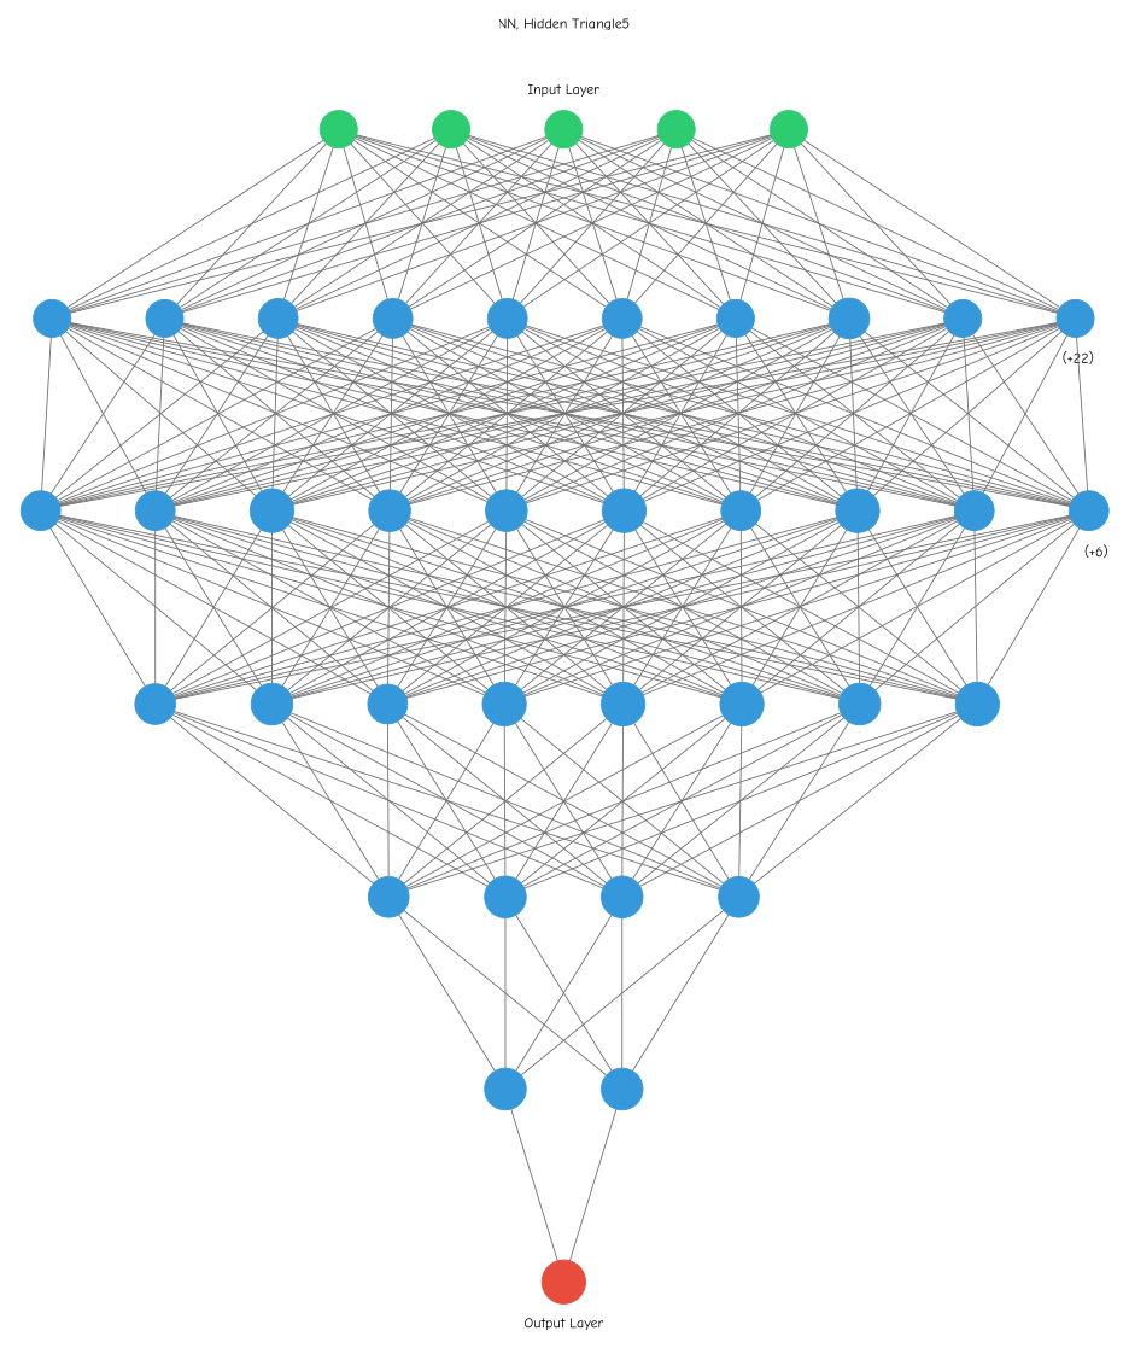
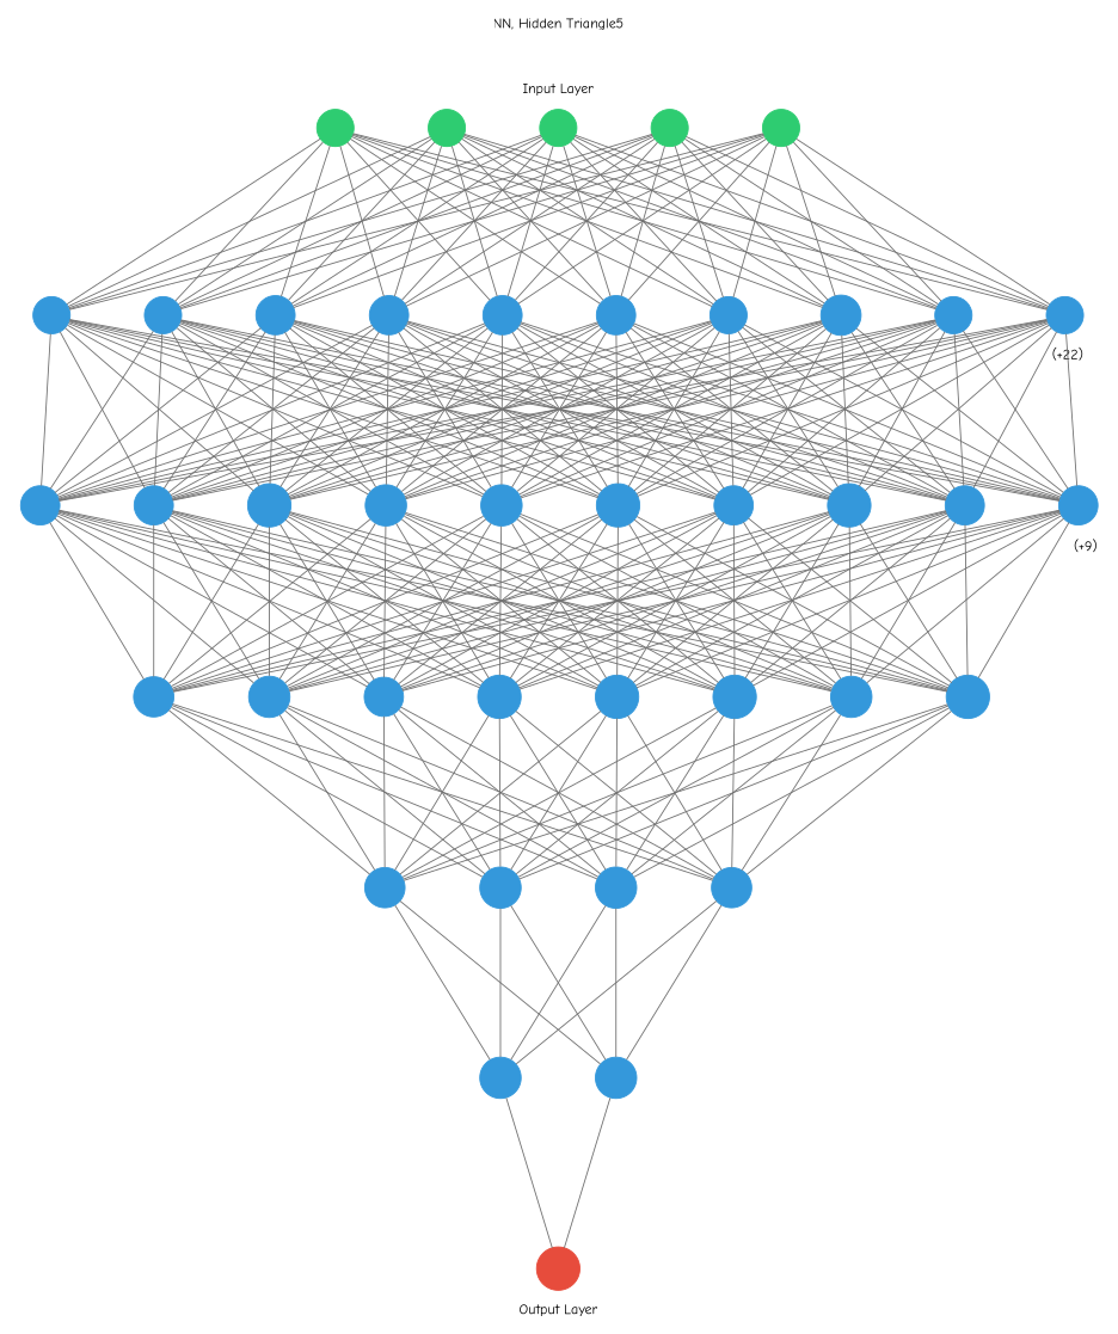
  digraph {
    arrowShape=none
    nodesep=1
    ranksep=2
    splines=false
    fontname="Comic Neue"
    node [color="#3498db" fontcolor="#3498db" shape=circle style=filled fontname="Comic Neue"]
    edge [arrowhead=none color="#707070" fontname="Comic Neue"]
    1 [color="#2ecc71" fontcolor="#2ecc71"]
    2 [color="#2ecc71" fontcolor="#2ecc71"]
    3 [color="#2ecc71" fontcolor="#2ecc71"]
    4 [color="#2ecc71" fontcolor="#2ecc71"]
    5 [color="#2ecc71" fontcolor="#2ecc71"]
    6
    7
    8
    9
    10
    11
    12
    13
    14
    15
    16
    17
    18
    19
    20
    21
    22
    23
    24
    25
    26
    27
    28
    29
    30
    31
    32
    33
    34
    35
    36
    37
    38
    39
    40 [color="#e74c3c" fontcolor="#e74c3c"]
    subgraph cluster_1 {
      color=white
      label="NN, Hidden Triangle5\n\n\n\nInput Layer"
      rank=same
      1
      2
      3
      4
      5
    }
    subgraph cluster_2 {
      color=white
      label=" (+22)"
      labeljust=right
      labelloc=b
      rank=same
      6
      7
      8
      9
      10
      11
      12
      13
      14
      15
    }
    subgraph cluster_3 {
      color=white
-     label=" (+6)"
+     label=" (+9)"
      labeljust=right
      labelloc=b
      rank=same
      16
      17
      18
      19
      20
      21
      22
      23
      24
      25
    }
    subgraph cluster_4 {
      color=white
      labeljust=right
      labelloc=b
      rank=same
      26
      27
      28
      29
      30
      31
      32
      33
    }
    subgraph cluster_5 {
      color=white
      labeljust=right
      labelloc=b
      rank=same
      34
      35
      36
      37
    }
    subgraph cluster_6 {
      color=white
      labeljust=right
      labelloc=b
      rank=same
      38
      39
    }
    subgraph cluster_7 {
      color=white
      label="Output Layer"
      labeljust=1
      labelloc=bottom
      rank=same
      40
    }
    1 -> 6
    1 -> 7
    1 -> 8
    1 -> 9
    1 -> 10
    1 -> 11
    1 -> 12
    1 -> 13
    1 -> 14
    1 -> 15
    2 -> 6
    2 -> 7
    2 -> 8
    2 -> 9
    2 -> 10
    2 -> 11
    2 -> 12
    2 -> 13
    2 -> 14
    2 -> 15
    3 -> 6
    3 -> 7
    3 -> 8
    3 -> 9
    3 -> 10
    3 -> 11
    3 -> 12
    3 -> 13
    3 -> 14
    3 -> 15
    4 -> 6
    4 -> 7
    4 -> 8
    4 -> 9
    4 -> 10
    4 -> 11
    4 -> 12
    4 -> 13
    4 -> 14
    4 -> 15
    5 -> 6
    5 -> 7
    5 -> 8
    5 -> 9
    5 -> 10
    5 -> 11
    5 -> 12
    5 -> 13
    5 -> 14
    5 -> 15
    6 -> 16
    6 -> 17
    6 -> 18
    6 -> 19
    6 -> 20
    6 -> 21
    6 -> 22
    6 -> 23
    6 -> 24
    6 -> 25
    7 -> 16
    7 -> 17
    7 -> 18
    7 -> 19
    7 -> 20
    7 -> 21
    7 -> 22
    7 -> 23
    7 -> 24
    7 -> 25
    8 -> 16
    8 -> 17
    8 -> 18
    8 -> 19
    8 -> 20
    8 -> 21
    8 -> 22
    8 -> 23
    8 -> 24
    8 -> 25
    9 -> 16
    9 -> 17
    9 -> 18
    9 -> 19
    9 -> 20
    9 -> 21
    9 -> 22
    9 -> 23
    9 -> 24
    9 -> 25
    10 -> 16
    10 -> 17
    10 -> 18
    10 -> 19
    10 -> 20
    10 -> 21
    10 -> 22
    10 -> 23
    10 -> 24
    10 -> 25
    11 -> 16
    11 -> 17
    11 -> 18
    11 -> 19
    11 -> 20
    11 -> 21
    11 -> 22
    11 -> 23
    11 -> 24
    11 -> 25
    12 -> 16
    12 -> 17
    12 -> 18
    12 -> 19
    12 -> 20
    12 -> 21
    12 -> 22
    12 -> 23
    12 -> 24
    12 -> 25
    13 -> 16
    13 -> 17
    13 -> 18
    13 -> 19
    13 -> 20
    13 -> 21
    13 -> 22
    13 -> 23
    13 -> 24
    13 -> 25
    14 -> 16
    14 -> 17
    14 -> 18
    14 -> 19
    14 -> 20
    14 -> 21
    14 -> 22
    14 -> 23
    14 -> 24
    14 -> 25
    15 -> 16
    15 -> 17
    15 -> 18
    15 -> 19
    15 -> 20
    15 -> 21
    15 -> 22
    15 -> 23
    15 -> 24
    15 -> 25
    16 -> 26
    16 -> 27
    16 -> 28
    16 -> 29
    16 -> 30
    16 -> 31
    16 -> 32
    16 -> 33
    17 -> 26
    17 -> 27
    17 -> 28
    17 -> 29
    17 -> 30
    17 -> 31
    17 -> 32
    17 -> 33
    18 -> 26
    18 -> 27
    18 -> 28
    18 -> 29
    18 -> 30
    18 -> 31
    18 -> 32
    18 -> 33
    19 -> 26
    19 -> 27
    19 -> 28
    19 -> 29
    19 -> 30
    19 -> 31
    19 -> 32
    19 -> 33
    20 -> 26
    20 -> 27
    20 -> 28
    20 -> 29
    20 -> 30
    20 -> 31
    20 -> 32
    20 -> 33
    21 -> 26
    21 -> 27
    21 -> 28
    21 -> 29
    21 -> 30
    21 -> 31
    21 -> 32
    21 -> 33
    22 -> 26
    22 -> 27
    22 -> 28
    22 -> 29
    22 -> 30
    22 -> 31
    22 -> 32
    22 -> 33
    23 -> 26
    23 -> 27
    23 -> 28
    23 -> 29
    23 -> 30
    23 -> 31
    23 -> 32
    23 -> 33
    24 -> 26
    24 -> 27
    24 -> 28
    24 -> 29
    24 -> 30
    24 -> 31
    24 -> 32
    24 -> 33
    25 -> 26
    25 -> 27
    25 -> 28
    25 -> 29
    25 -> 30
    25 -> 31
    25 -> 32
    25 -> 33
    26 -> 34
    26 -> 35
    26 -> 36
    26 -> 37
    27 -> 34
    27 -> 35
    27 -> 36
    27 -> 37
    28 -> 34
    28 -> 35
    28 -> 36
    28 -> 37
    29 -> 34
    29 -> 35
    29 -> 36
    29 -> 37
    30 -> 34
    30 -> 35
    30 -> 36
    30 -> 37
    31 -> 34
    31 -> 35
    31 -> 36
    31 -> 37
    32 -> 34
    32 -> 35
    32 -> 36
    32 -> 37
    33 -> 34
    33 -> 35
    33 -> 36
    33 -> 37
    34 -> 38
    34 -> 39
    35 -> 38
    35 -> 39
    36 -> 38
    36 -> 39
    37 -> 38
    37 -> 39
    38 -> 40
    39 -> 40
  }
